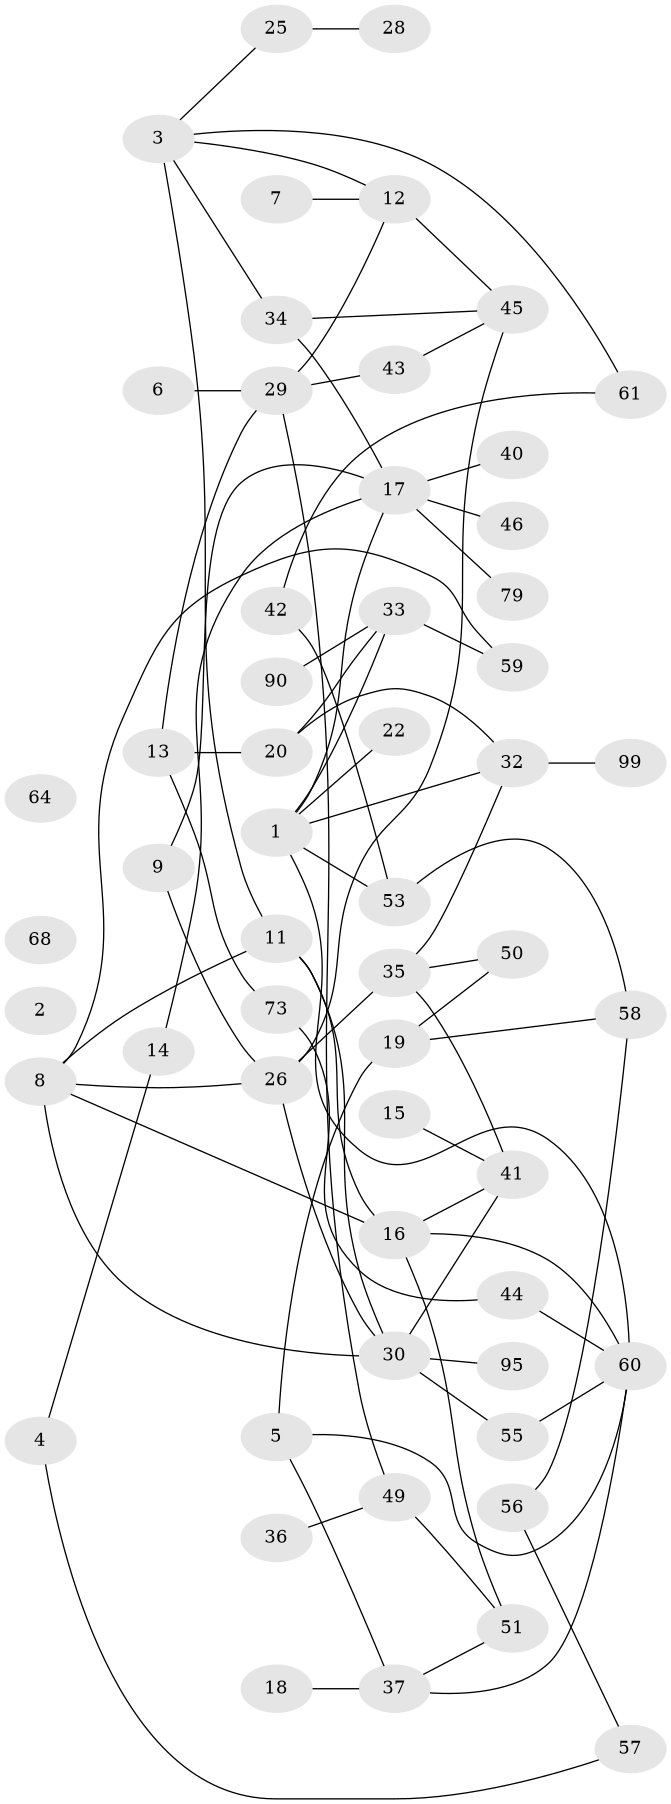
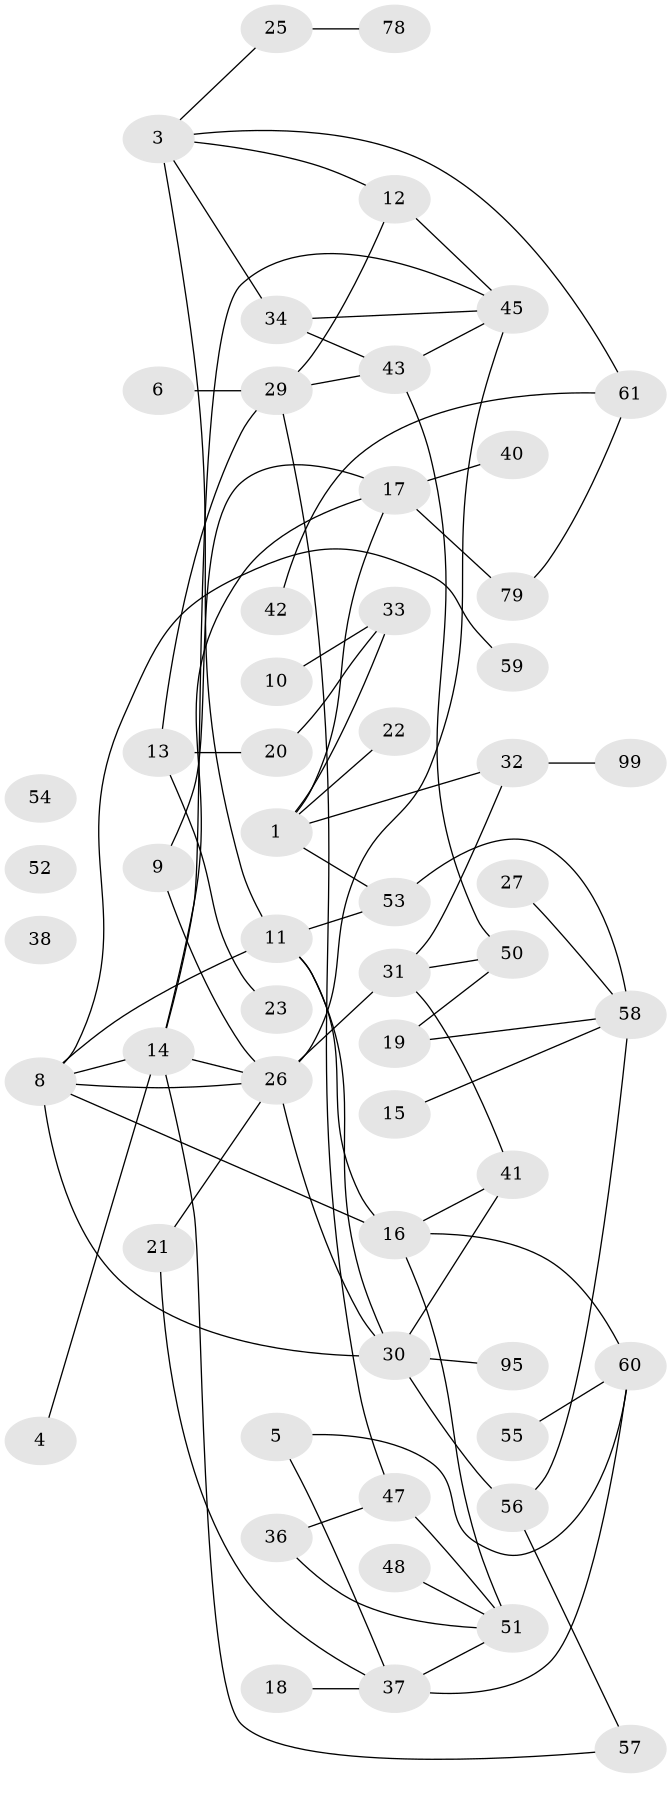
  graph {
    fontname="DejaVu Serif"
    rankdir=LR
    node [color=gray90 fontname="DejaVu Serif" style=filled]
    edge [fontname="DejaVu Serif"]
    1
    17
    22
    32
    33
    53
    60
    40
-   46
    n10 [label=79]
    n11 [label=99]
    59
    58
-   2
    3
    11
    12
    25
    34
    61
    16
    30
    45
-   28
+   28 [label=78]
    43
    4
    14
    26
    57
    5
    19
    37
    50
    51
    6
    29
-   47 [label=49]
-   7
+   47
    8
    41
-   31 [label=35]
+   31
    55
    n43 [label=95]
    9
-   10 [label=90]
+   10
    13
    20
-   23 [label=73]
-   44
+   23
    15
    18
+   21
+   27
    36
-   38 [label=68]
+   38
    42
-   54 [label=64]
+   48
+   52
+   54
    56
    1 -- 17
    1 -- 22
    1 -- 32
    1 -- 33
    1 -- 53
-   1 -- 60
    17 -- 40
-   17 -- 46
    17 -- n10
    32 -- n11
-   33 -- 59
    53 -- 58
+   n10 -- 61
    3 -- 11
    3 -- 12
    3 -- 25
    3 -- 34
    3 -- 61
    11 -- 16
    11 -- 30
    12 -- 45
    25 -- 28
    34 -- 45
-   34 -- 17
+   34 -- 43
    16 -- 60
    16 -- 51
    16 -- 41
    30 -- 41
-   30 -- 55
+   30 -- 56
    30 -- n43
    43 -- 45
+   43 -- 50
    4 -- 14
    14 -- 17
-   4 -- 57
+   14 -- 45
+   14 -- 26
+   14 -- 57
    26 -- 30
    26 -- 45
    26 -- 31
    5 -- 60
-   5 -- 19
    5 -- 37
    19 -- 58
    19 -- 50
    37 -- 60
    37 -- 51
    6 -- 29
    29 -- 12
    29 -- 43
    29 -- 47
    47 -- 51
-   7 -- 12
    8 -- 59
    8 -- 11
    8 -- 16
    8 -- 30
+   8 -- 14
    8 -- 26
    31 -- 32
    31 -- 50
    31 -- 41
    55 -- 60
    9 -- 17
    9 -- 26
    10 -- 33
    13 -- 29
    13 -- 20
    13 -- 23
-   20 -- 32
    20 -- 33
-   23 -- 44
-   44 -- 60
-   15 -- 41
+   15 -- 58
    18 -- 37
+   21 -- 26
+   21 -- 37
+   27 -- 58
+   36 -- 51
    36 -- 47
-   42 -- 53
+   11 -- 53
    42 -- 61
+   48 -- 51
    56 -- 58
    56 -- 57
  }
